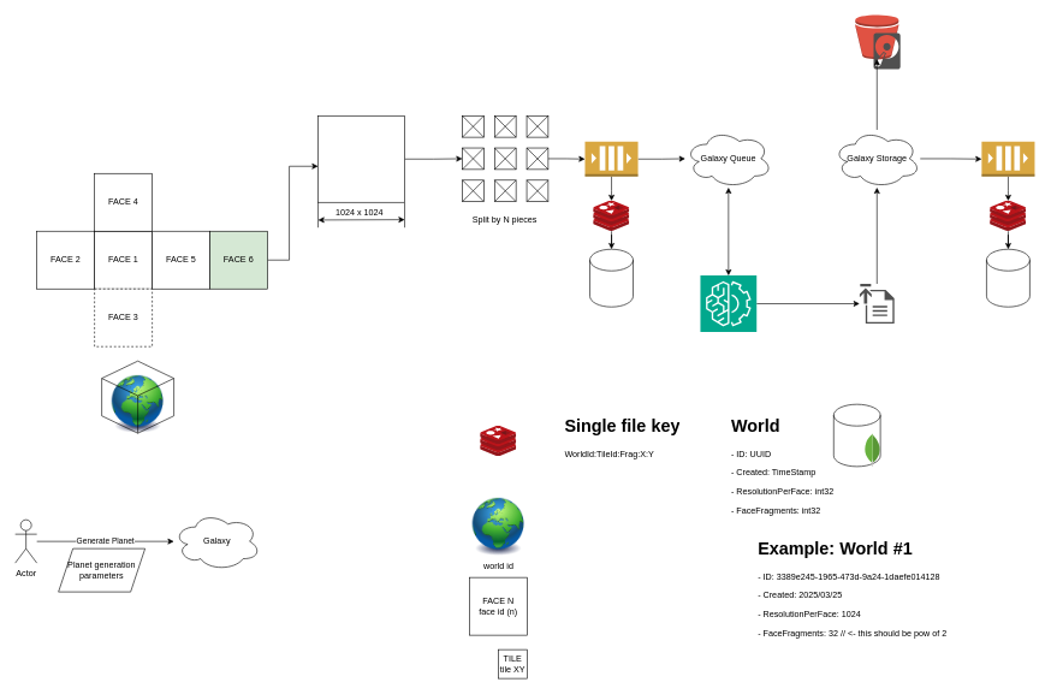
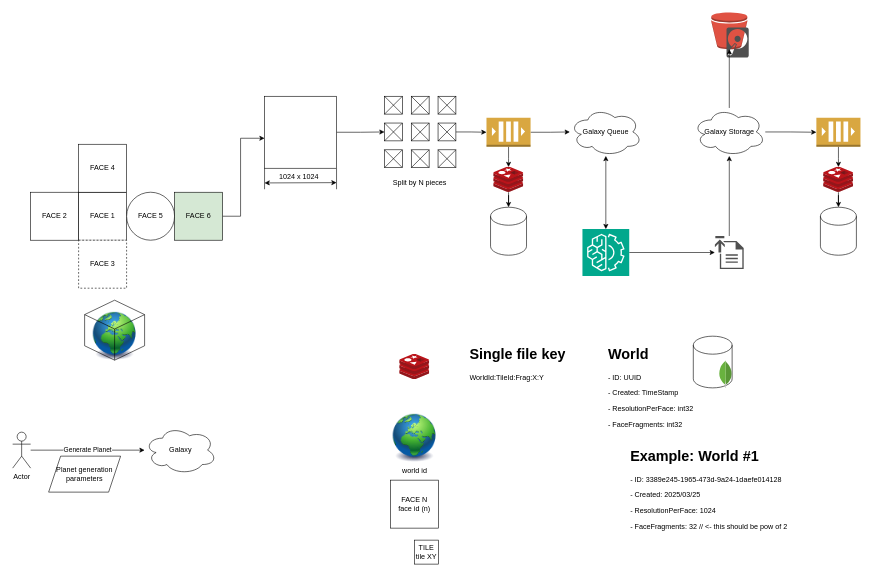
  <mxCell id="0" />
  <mxCell id="1" parent="0" />
  <mxCell id="2" value="Generate Planet" style="edgeStyle=orthogonalEdgeStyle;rounded=0;orthogonalLoop=1;jettySize=auto;html=1;" parent="1" source="3" target="7" edge="1"><mxGeometry relative="1" as="geometry" /></mxCell>
  <mxCell id="3" value="Actor" style="shape=umlActor;verticalLabelPosition=bottom;verticalAlign=top;html=1;outlineConnect=0;" parent="1" vertex="1"><mxGeometry x="20" y="720" width="30" height="60" as="geometry" /></mxCell>
  <mxCell id="4" value="" style="group" parent="1" vertex="1" connectable="0"><mxGeometry x="140" y="500" width="100" height="100" as="geometry" /></mxCell>
  <mxCell id="5" value="" style="image;html=1;image=img/lib/clip_art/general/Earth_globe_128x128.png" parent="4" vertex="1"><mxGeometry x="10" y="20" width="80" height="80" as="geometry" /></mxCell>
  <mxCell id="6" value="" style="html=1;shape=mxgraph.basic.isocube;isoAngle=15;fillColor=none;" parent="4" vertex="1"><mxGeometry width="100" height="100" as="geometry" /></mxCell>
  <mxCell id="7" value="Galaxy" style="ellipse;shape=cloud;whiteSpace=wrap;html=1;" parent="1" vertex="1"><mxGeometry x="240" y="710" width="120" height="80" as="geometry" /></mxCell>
  <mxCell id="8" value="Planet generation parameters" style="shape=parallelogram;perimeter=parallelogramPerimeter;whiteSpace=wrap;html=1;fixedSize=1;" parent="1" vertex="1"><mxGeometry x="80" y="760" width="120" height="60" as="geometry" /></mxCell>
  <mxCell id="9" style="edgeStyle=orthogonalEdgeStyle;rounded=0;orthogonalLoop=1;jettySize=auto;html=1;" parent="1" source="11" target="30" edge="1"><mxGeometry relative="1" as="geometry" /></mxCell>
  <mxCell id="10" style="edgeStyle=orthogonalEdgeStyle;rounded=0;orthogonalLoop=1;jettySize=auto;html=1;" edge="1" parent="1" source="11" target="41"><mxGeometry relative="1" as="geometry" /></mxCell>
  <mxCell id="11" value="" style="outlineConnect=0;dashed=0;verticalLabelPosition=bottom;verticalAlign=top;align=center;html=1;shape=mxgraph.aws3.queue;fillColor=#D9A741;gradientColor=none;" parent="1" vertex="1"><mxGeometry x="810" y="196" width="73.5" height="48" as="geometry" /></mxCell>
  <mxCell id="12" value="" style="shape=cylinder3;whiteSpace=wrap;html=1;boundedLbl=1;backgroundOutline=1;size=15;" parent="1" vertex="1"><mxGeometry x="816.75" y="345" width="60" height="80" as="geometry" /></mxCell>
  <mxCell id="13" value="FACE 2" style="whiteSpace=wrap;html=1;aspect=fixed;" parent="1" vertex="1"><mxGeometry x="50" y="320" width="80" height="80" as="geometry" /></mxCell>
  <mxCell id="14" value="FACE 1" style="whiteSpace=wrap;html=1;aspect=fixed;" parent="1" vertex="1"><mxGeometry x="130" y="320" width="80" height="80" as="geometry" /></mxCell>
- <mxCell id="15" value="FACE 5" style="whiteSpace=wrap;html=1;aspect=fixed;" parent="1" vertex="1"><mxGeometry x="210" y="320" width="80" height="80" as="geometry" /></mxCell>
+ <mxCell id="15" value="FACE 5" style="ellipse;whiteSpace=wrap;html=1;aspect=fixed;" parent="1" vertex="1"><mxGeometry x="210" y="320" width="80" height="80" as="geometry" /></mxCell>
  <mxCell id="16" value="FACE 4" style="whiteSpace=wrap;html=1;aspect=fixed;" parent="1" vertex="1"><mxGeometry x="130" y="240" width="80" height="80" as="geometry" /></mxCell>
  <mxCell id="17" style="edgeStyle=orthogonalEdgeStyle;rounded=0;orthogonalLoop=1;jettySize=auto;html=1;" parent="1" source="18" target="21" edge="1"><mxGeometry relative="1" as="geometry"><Array as="points"><mxPoint x="400" y="360" /><mxPoint x="400" y="230" /></Array></mxGeometry></mxCell>
  <mxCell id="18" value="FACE 6" style="whiteSpace=wrap;html=1;aspect=fixed;fillColor=#d5e8d4;" parent="1" vertex="1"><mxGeometry x="290" y="320" width="80" height="80" as="geometry" /></mxCell>
  <mxCell id="19" value="FACE 3" style="whiteSpace=wrap;html=1;aspect=fixed;dashed=1;" parent="1" vertex="1"><mxGeometry x="130" width="80" height="80" as="geometry" y="400" /></mxCell>
  <mxCell id="20" style="edgeStyle=orthogonalEdgeStyle;rounded=0;orthogonalLoop=1;jettySize=auto;html=1;" parent="1" source="21" target="27" edge="1"><mxGeometry relative="1" as="geometry" /></mxCell>
  <mxCell id="21" value="" style="whiteSpace=wrap;html=1;aspect=fixed;" parent="1" vertex="1"><mxGeometry x="440" y="160" width="120" height="120" as="geometry" /></mxCell>
  <mxCell id="22" value="" style="endArrow=classic;startArrow=classic;html=1;rounded=0;" parent="1" edge="1"><mxGeometry width="50" height="50" relative="1" as="geometry"><mxPoint x="440" y="304.47" as="sourcePoint" /><mxPoint x="560" y="304" as="targetPoint" /></mxGeometry></mxCell>
  <mxCell id="23" value="" style="endArrow=none;html=1;rounded=0;entryX=0;entryY=1;entryDx=0;entryDy=0;" parent="1" target="21" edge="1"><mxGeometry width="50" height="50" relative="1" as="geometry"><mxPoint x="440" y="315" as="sourcePoint" /><mxPoint x="470" y="295" as="targetPoint" /></mxGeometry></mxCell>
  <mxCell id="24" value="" style="endArrow=none;html=1;rounded=0;entryX=1;entryY=1;entryDx=0;entryDy=0;" parent="1" target="21" edge="1"><mxGeometry width="50" height="50" relative="1" as="geometry"><mxPoint x="560" y="315" as="sourcePoint" /><mxPoint x="560" y="290" as="targetPoint" /></mxGeometry></mxCell>
  <mxCell id="25" value="1024 x 1024" style="text;html=1;align=center;verticalAlign=middle;whiteSpace=wrap;rounded=0;" parent="1" vertex="1"><mxGeometry x="453.5" y="280" width="86.5" height="30" as="geometry" /></mxCell>
  <mxCell id="26" style="edgeStyle=orthogonalEdgeStyle;rounded=0;orthogonalLoop=1;jettySize=auto;html=1;" parent="1" source="27" target="11" edge="1"><mxGeometry relative="1" as="geometry" /></mxCell>
  <mxCell id="27" value="" style="verticalLabelPosition=bottom;verticalAlign=top;html=1;shadow=0;dashed=0;strokeWidth=1;shape=mxgraph.ios.iIconGrid;gridSize=3,3;perimeterSpacing=0;gradientColor=none;fillColor=default;" parent="1" vertex="1"><mxGeometry x="640" y="160" width="119" height="119" as="geometry" /></mxCell>
  <mxCell id="28" value="Split by N pieces" style="text;html=1;align=center;verticalAlign=middle;whiteSpace=wrap;rounded=0;" parent="1" vertex="1"><mxGeometry x="639" y="290" width="120" height="30" as="geometry" /></mxCell>
  <mxCell id="29" style="edgeStyle=orthogonalEdgeStyle;rounded=0;orthogonalLoop=1;jettySize=auto;html=1;" parent="1" source="30" target="12" edge="1"><mxGeometry relative="1" as="geometry" /></mxCell>
  <mxCell id="30" value="" style="image;sketch=0;aspect=fixed;html=1;points=[];align=center;fontSize=12;image=img/lib/mscae/Cache_Redis_Product.svg;" parent="1" vertex="1"><mxGeometry x="821.75" y="278" width="50" height="42" as="geometry" /></mxCell>
  <mxCell id="31" style="edgeStyle=orthogonalEdgeStyle;rounded=0;orthogonalLoop=1;jettySize=auto;html=1;" edge="1" parent="1" source="32" target="37"><mxGeometry relative="1" as="geometry" /></mxCell>
  <mxCell id="32" value="" style="sketch=0;pointerEvents=1;shadow=0;dashed=0;html=1;strokeColor=none;fillColor=#505050;labelPosition=center;verticalLabelPosition=bottom;verticalAlign=top;outlineConnect=0;align=center;shape=mxgraph.office.concepts.upload;" vertex="1" parent="1"><mxGeometry x="1190.81" y="393" width="48" height="55" as="geometry" /></mxCell>
  <mxCell id="33" value="" style="outlineConnect=0;dashed=0;verticalLabelPosition=bottom;verticalAlign=top;align=center;html=1;shape=mxgraph.aws3.bucket;fillColor=#E05243;gradientColor=none;" vertex="1" parent="1"><mxGeometry x="1184.81" y="20" width="60" height="61.5" as="geometry" /></mxCell>
  <mxCell id="34" value="" style="sketch=0;pointerEvents=1;shadow=0;dashed=0;html=1;strokeColor=none;fillColor=#505050;labelPosition=center;verticalLabelPosition=bottom;verticalAlign=top;outlineConnect=0;align=center;shape=mxgraph.office.devices.hard_disk;" vertex="1" parent="1"><mxGeometry x="1210.19" y="45.5" width="37.03" height="50" as="geometry" /></mxCell>
  <mxCell id="35" style="edgeStyle=orthogonalEdgeStyle;rounded=0;orthogonalLoop=1;jettySize=auto;html=1;" edge="1" parent="1" source="37" target="33"><mxGeometry relative="1" as="geometry" /></mxCell>
  <mxCell id="36" style="edgeStyle=orthogonalEdgeStyle;rounded=0;orthogonalLoop=1;jettySize=auto;html=1;" edge="1" parent="1" source="37" target="43"><mxGeometry relative="1" as="geometry"><mxPoint x="1350" y="220" as="targetPoint" /></mxGeometry></mxCell>
  <mxCell id="37" value="Galaxy Storage" style="ellipse;shape=cloud;whiteSpace=wrap;html=1;" vertex="1" parent="1"><mxGeometry x="1154.81" y="179.5" width="120" height="80" as="geometry" /></mxCell>
  <mxCell id="38" style="edgeStyle=orthogonalEdgeStyle;rounded=0;orthogonalLoop=1;jettySize=auto;html=1;startArrow=classic;startFill=1;" edge="1" parent="1" source="40" target="41"><mxGeometry relative="1" as="geometry" /></mxCell>
  <mxCell id="39" style="edgeStyle=orthogonalEdgeStyle;rounded=0;orthogonalLoop=1;jettySize=auto;html=1;" edge="1" parent="1" source="40" target="32"><mxGeometry relative="1" as="geometry" /></mxCell>
  <mxCell id="40" value="" style="sketch=0;points=[[0,0,0],[0.25,0,0],[0.5,0,0],[0.75,0,0],[1,0,0],[0,1,0],[0.25,1,0],[0.5,1,0],[0.75,1,0],[1,1,0],[0,0.25,0],[0,0.5,0],[0,0.75,0],[1,0.25,0],[1,0.5,0],[1,0.75,0]];outlineConnect=0;fontColor=#232F3E;fillColor=#01A88D;strokeColor=#ffffff;dashed=0;verticalLabelPosition=bottom;verticalAlign=top;align=center;html=1;fontSize=12;fontStyle=0;aspect=fixed;shape=mxgraph.aws4.resourceIcon;resIcon=mxgraph.aws4.machine_learning;" vertex="1" parent="1"><mxGeometry x="970" y="381.5" width="78" height="78" as="geometry" /></mxCell>
  <mxCell id="41" value="Galaxy Queue" style="ellipse;shape=cloud;whiteSpace=wrap;html=1;" vertex="1" parent="1"><mxGeometry x="949" y="179.5" width="120" height="80" as="geometry" /></mxCell>
  <mxCell id="42" style="edgeStyle=orthogonalEdgeStyle;rounded=0;orthogonalLoop=1;jettySize=auto;html=1;" edge="1" parent="1" source="43" target="46"><mxGeometry relative="1" as="geometry" /></mxCell>
  <mxCell id="43" value="" style="outlineConnect=0;dashed=0;verticalLabelPosition=bottom;verticalAlign=top;align=center;html=1;shape=mxgraph.aws3.queue;fillColor=#D9A741;gradientColor=none;" vertex="1" parent="1"><mxGeometry x="1360" y="196" width="73.5" height="48" as="geometry" /></mxCell>
  <mxCell id="44" value="" style="shape=cylinder3;whiteSpace=wrap;html=1;boundedLbl=1;backgroundOutline=1;size=15;" vertex="1" parent="1"><mxGeometry x="1366.75" y="345" width="60" height="80" as="geometry" /></mxCell>
  <mxCell id="45" style="edgeStyle=orthogonalEdgeStyle;rounded=0;orthogonalLoop=1;jettySize=auto;html=1;" edge="1" parent="1" source="46" target="44"><mxGeometry relative="1" as="geometry" /></mxCell>
  <mxCell id="46" value="" style="image;sketch=0;aspect=fixed;html=1;points=[];align=center;fontSize=12;image=img/lib/mscae/Cache_Redis_Product.svg;" vertex="1" parent="1"><mxGeometry x="1371.75" y="278" width="50" height="42" as="geometry" /></mxCell>
  <mxCell id="47" value="" style="image;sketch=0;aspect=fixed;html=1;points=[];align=center;fontSize=12;image=img/lib/mscae/Cache_Redis_Product.svg;" vertex="1" parent="1"><mxGeometry x="665" y="590" width="50" height="42" as="geometry" /></mxCell>
  <mxCell id="48" value="world id" style="image;html=1;image=img/lib/clip_art/general/Earth_globe_128x128.png" vertex="1" parent="1"><mxGeometry x="650" y="690" width="80" height="80" as="geometry" /></mxCell>
  <mxCell id="49" value="FACE N&lt;div&gt;face id (n)&lt;/div&gt;" style="whiteSpace=wrap;html=1;aspect=fixed;" vertex="1" parent="1"><mxGeometry x="650" y="800" width="80" height="80" as="geometry" /></mxCell>
  <mxCell id="50" value="TILE&lt;div&gt;tile XY&lt;/div&gt;" style="whiteSpace=wrap;html=1;aspect=fixed;" vertex="1" parent="1"><mxGeometry x="690" y="900" width="40" height="40" as="geometry" /></mxCell>
  <mxCell id="51" value="&lt;h1 style=&quot;margin-top: 0px;&quot;&gt;Single file key&lt;/h1&gt;&lt;p&gt;WorldId:TileId:Frag:X:Y&lt;/p&gt;" style="text;html=1;whiteSpace=wrap;overflow=hidden;rounded=0;" vertex="1" parent="1"><mxGeometry x="780" y="570" width="180" height="120" as="geometry" /></mxCell>
  <mxCell id="52" value="&lt;h1 style=&quot;margin-top: 0px;&quot;&gt;World&lt;/h1&gt;&lt;p&gt;- ID: UUID&lt;/p&gt;&lt;p&gt;- Created: TimeStamp&lt;/p&gt;&lt;p&gt;- ResolutionPerFace: int32&lt;/p&gt;&lt;p&gt;- FaceFragments: int32&lt;/p&gt;" style="text;html=1;whiteSpace=wrap;overflow=hidden;rounded=0;" vertex="1" parent="1"><mxGeometry x="1010.81" y="570" width="180" height="160" as="geometry" /></mxCell>
  <mxCell id="53" value="" style="shape=cylinder3;whiteSpace=wrap;html=1;boundedLbl=1;backgroundOutline=1;size=15;container=1;" vertex="1" parent="1"><mxGeometry x="1154.81" y="560" width="64.75" height="86.2" as="geometry"><mxRectangle x="1215" y="210" width="50" height="40" as="alternateBounds" /></mxGeometry></mxCell>
  <mxCell id="54" value="" style="dashed=0;outlineConnect=0;html=1;align=center;labelPosition=center;verticalLabelPosition=bottom;verticalAlign=top;shape=mxgraph.weblogos.mongodb" vertex="1" parent="53"><mxGeometry x="42.67" y="40" width="22.08" height="46.2" as="geometry" /></mxCell>
  <mxCell id="55" value="&lt;h1 style=&quot;margin-top: 0px;&quot;&gt;Example: World #1&lt;/h1&gt;&lt;p&gt;- ID: 3389e245-1965-473d-9a24-1daefe014128&lt;/p&gt;&lt;p&gt;- Created: 2025/03/25&lt;/p&gt;&lt;p&gt;- ResolutionPerFace: 1024&lt;/p&gt;&lt;p&gt;- FaceFragments: 32 // &amp;lt;- this should be pow of 2&lt;/p&gt;" style="text;html=1;whiteSpace=wrap;overflow=hidden;rounded=0;" vertex="1" parent="1"><mxGeometry x="1048" y="740" width="292" height="160" as="geometry" /></mxCell>
